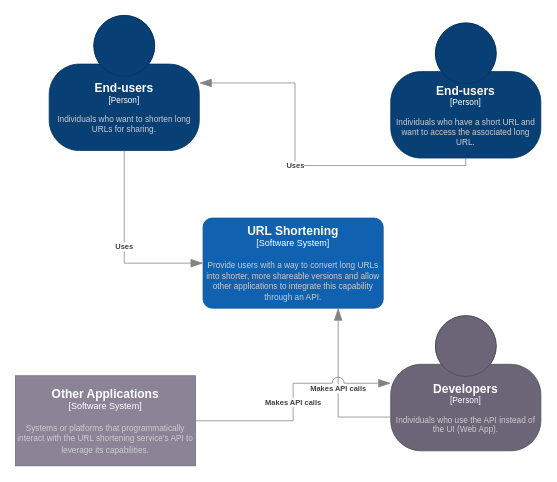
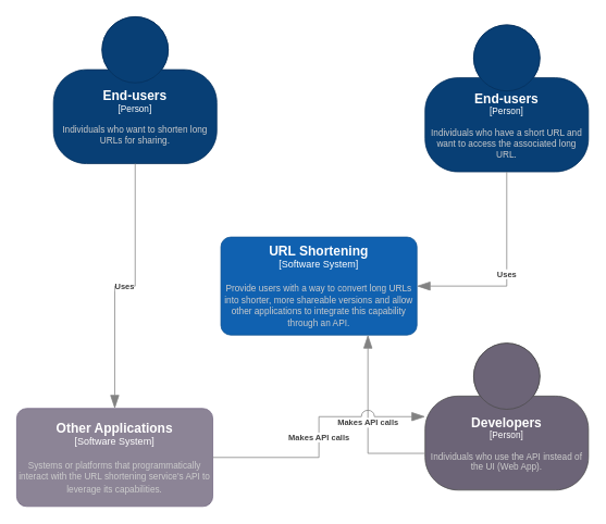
  <mxCell id="0" />
  <mxCell id="1" parent="0" />
  <mxCell id="2" value="&lt;font style=&quot;font-size: 16px&quot;&gt;&lt;b&gt;URL Shortening&lt;/b&gt;&lt;/font&gt;&lt;div&gt;[Software System]&lt;/div&gt;&lt;br&gt;&lt;div&gt;&lt;font style=&quot;font-size: 11px&quot;&gt;&lt;font color=&quot;#cccccc&quot;&gt;Provide users with a way to convert long URLs into shorter, more shareable versions and allow other applications to integrate this capability through an API.&lt;/font&gt;&lt;/div&gt;" style="rounded=1;whiteSpace=wrap;html=1;labelBackgroundColor=none;fillColor=#1061B0;fontColor=#ffffff;align=center;arcSize=10;strokeColor=#0D5091;metaEdit=1;resizable=0;points=[[0.25,0,0],[0.5,0,0],[0.75,0,0],[1,0.25,0],[1,0.5,0],[1,0.75,0],[0.75,1,0],[0.5,1,0],[0.25,1,0],[0,0.75,0],[0,0.5,0],[0,0.25,0]];" parent="1" vertex="1"><mxGeometry x="270" y="290" width="240" height="120" as="geometry" /></mxCell>
- <mxCell id="3" value="&lt;font style=&quot;font-size: 16px&quot;&gt;&lt;b&gt;Other Applications&lt;/b&gt;&lt;/font&gt;&lt;div&gt;[Software System]&lt;/div&gt;&lt;br&gt;&lt;div&gt;&lt;font style=&quot;font-size: 11px&quot;&gt;&lt;font color=&quot;#cccccc&quot;&gt;Systems or platforms that programmatically interact with the URL shortening service's API to leverage its capabilities.&lt;/font&gt;&lt;/div&gt;" style="whiteSpace=wrap;html=1;labelBackgroundColor=none;fillColor=#8C8496;fontColor=#ffffff;align=center;arcSize=10;strokeColor=#736782;metaEdit=1;resizable=0;points=[[0.25,0,0],[0.5,0,0],[0.75,0,0],[1,0.25,0],[1,0.5,0],[1,0.75,0],[0.75,1,0],[0.5,1,0],[0.25,1,0],[0,0.75,0],[0,0.5,0],[0,0.25,0]];rounded=0;" parent="1" vertex="1"><mxGeometry x="20" y="500" width="240" height="120" as="geometry" /></mxCell>
+ <mxCell id="3" value="&lt;font style=&quot;font-size: 16px&quot;&gt;&lt;b&gt;Other Applications&lt;/b&gt;&lt;/font&gt;&lt;div&gt;[Software System]&lt;/div&gt;&lt;br&gt;&lt;div&gt;&lt;font style=&quot;font-size: 11px&quot;&gt;&lt;font color=&quot;#cccccc&quot;&gt;Systems or platforms that programmatically interact with the URL shortening service's API to leverage its capabilities.&lt;/font&gt;&lt;/div&gt;" style="rounded=1;whiteSpace=wrap;html=1;labelBackgroundColor=none;fillColor=#8C8496;fontColor=#ffffff;align=center;arcSize=10;strokeColor=#736782;metaEdit=1;resizable=0;points=[[0.25,0,0],[0.5,0,0],[0.75,0,0],[1,0.25,0],[1,0.5,0],[1,0.75,0],[0.75,1,0],[0.5,1,0],[0.25,1,0],[0,0.75,0],[0,0.5,0],[0,0.25,0]];" parent="1" vertex="1"><mxGeometry x="20" y="500" width="240" height="120" as="geometry" /></mxCell>
  <mxCell id="4" value="&lt;font style=&quot;font-size: 16px&quot;&gt;&lt;b&gt;End-users&lt;/b&gt;&lt;/font&gt;&lt;div&gt;[Person]&lt;/div&gt;&lt;br&gt;&lt;div&gt;&lt;font style=&quot;font-size: 11px&quot;&gt;&lt;font color=&quot;#cccccc&quot;&gt;Individuals who want to shorten long URLs for sharing.&lt;/font&gt;&lt;/div&gt;" style="html=1;fontSize=11;dashed=0;whiteSpace=wrap;fillColor=#083F75;strokeColor=#06315C;fontColor=#ffffff;shape=mxgraph.c4.person2;align=center;metaEdit=1;points=[[0.5,0,0],[1,0.5,0],[1,0.75,0],[0.75,1,0],[0.5,1,0],[0.25,1,0],[0,0.75,0],[0,0.5,0]];resizable=0;" parent="1" vertex="1"><mxGeometry x="65" y="20" width="200" height="180" as="geometry" /></mxCell>
- <mxCell id="5" value="&lt;div style=&quot;text-align: left&quot;&gt;&lt;div style=&quot;text-align: center&quot;&gt;&lt;b&gt;Uses&lt;/b&gt;&lt;/div&gt;" style="endArrow=blockThin;html=1;fontSize=10;fontColor=#404040;strokeWidth=1;endFill=1;strokeColor=#828282;elbow=vertical;metaEdit=1;endSize=14;startSize=14;jumpStyle=arc;jumpSize=16;rounded=0;edgeStyle=orthogonalEdgeStyle;exitX=0.5;exitY=1;exitDx=0;exitDy=0;exitPerimeter=0;entryX=0;entryY=0.5;entryDx=0;entryDy=0;entryPerimeter=0;" parent="1" source="4" target="2" edge="1"><mxGeometry width="240" relative="1" as="geometry"><mxPoint x="60" y="340" as="sourcePoint" /><mxPoint x="300" y="340" as="targetPoint" /></mxGeometry></mxCell>
+ <mxCell id="5" value="&lt;div style=&quot;text-align: left&quot;&gt;&lt;div style=&quot;text-align: center&quot;&gt;&lt;b&gt;Uses&lt;/b&gt;&lt;/div&gt;" style="endArrow=blockThin;html=1;fontSize=10;fontColor=#404040;strokeWidth=1;endFill=1;strokeColor=#828282;elbow=vertical;metaEdit=1;endSize=14;startSize=14;jumpStyle=arc;jumpSize=16;rounded=0;edgeStyle=orthogonalEdgeStyle;exitX=0.5;exitY=1;exitDx=0;exitDy=0;exitPerimeter=0;" parent="1" source="4" target="3" edge="1"><mxGeometry width="240" relative="1" as="geometry"><mxPoint x="60" y="340" as="sourcePoint" /><mxPoint x="300" y="340" as="targetPoint" /></mxGeometry></mxCell>
  <mxCell id="6" value="&lt;font style=&quot;font-size: 16px&quot;&gt;&lt;b&gt;End-users&lt;/b&gt;&lt;/font&gt;&lt;div&gt;[Person]&lt;/div&gt;&lt;br&gt;&lt;div&gt;&lt;font style=&quot;font-size: 11px&quot;&gt;&lt;font color=&quot;#cccccc&quot;&gt;Individuals who have a short URL and want to access the associated long URL.&lt;/font&gt;&lt;/div&gt;" style="html=1;fontSize=11;dashed=0;whiteSpace=wrap;fillColor=#083F75;strokeColor=#06315C;fontColor=#ffffff;shape=mxgraph.c4.person2;align=center;metaEdit=1;points=[[0.5,0,0],[1,0.5,0],[1,0.75,0],[0.75,1,0],[0.5,1,0],[0.25,1,0],[0,0.75,0],[0,0.5,0]];resizable=0;" parent="1" vertex="1"><mxGeometry x="520" y="30" width="200" height="180" as="geometry" /></mxCell>
- <mxCell id="7" value="&lt;div style=&quot;text-align: left&quot;&gt;&lt;div style=&quot;text-align: center&quot;&gt;&lt;b&gt;Uses&lt;/b&gt;&lt;/div&gt;" style="endArrow=blockThin;html=1;fontSize=10;fontColor=#404040;strokeWidth=1;endFill=1;strokeColor=#828282;elbow=vertical;metaEdit=1;endSize=14;startSize=14;jumpStyle=arc;jumpSize=16;rounded=0;edgeStyle=orthogonalEdgeStyle;exitX=0.5;exitY=1;exitDx=0;exitDy=0;exitPerimeter=0;" parent="1" source="6" target="4" edge="1"><mxGeometry width="240" relative="1" as="geometry"><mxPoint x="600" y="270" as="sourcePoint" /><mxPoint x="710" y="410" as="targetPoint" /></mxGeometry></mxCell>
+ <mxCell id="7" value="&lt;div style=&quot;text-align: left&quot;&gt;&lt;div style=&quot;text-align: center&quot;&gt;&lt;b&gt;Uses&lt;/b&gt;&lt;/div&gt;" style="endArrow=blockThin;html=1;fontSize=10;fontColor=#404040;strokeWidth=1;endFill=1;strokeColor=#828282;elbow=vertical;metaEdit=1;endSize=14;startSize=14;jumpStyle=arc;jumpSize=16;rounded=0;edgeStyle=orthogonalEdgeStyle;exitX=0.5;exitY=1;exitDx=0;exitDy=0;exitPerimeter=0;entryX=1;entryY=0.5;entryDx=0;entryDy=0;entryPerimeter=0;" parent="1" source="6" target="2" edge="1"><mxGeometry width="240" relative="1" as="geometry"><mxPoint x="600" y="270" as="sourcePoint" /><mxPoint x="710" y="410" as="targetPoint" /></mxGeometry></mxCell>
  <mxCell id="8" value="&lt;font style=&quot;font-size: 16px&quot;&gt;&lt;b&gt;Developers&lt;/b&gt;&lt;/font&gt;&lt;div&gt;[Person]&lt;/div&gt;&lt;br&gt;&lt;div&gt;&lt;font style=&quot;font-size: 11px&quot;&gt;&lt;font color=&quot;#cccccc&quot;&gt;Individuals who use the API instead of the UI (Web App).&lt;/font&gt;&lt;/div&gt;" style="html=1;fontSize=11;dashed=0;whiteSpace=wrap;fillColor=#6C6477;strokeColor=#4D4D4D;fontColor=#ffffff;shape=mxgraph.c4.person2;align=center;metaEdit=1;points=[[0.5,0,0],[1,0.5,0],[1,0.75,0],[0.75,1,0],[0.5,1,0],[0.25,1,0],[0,0.75,0],[0,0.5,0]];resizable=0;" parent="1" vertex="1"><mxGeometry x="520" y="420" width="200" height="180" as="geometry" /></mxCell>
  <mxCell id="9" value="&lt;div style=&quot;text-align: left&quot;&gt;&lt;div style=&quot;text-align: center&quot;&gt;&lt;b&gt;Makes API calls&lt;/b&gt;&lt;/div&gt;" style="endArrow=blockThin;html=1;fontSize=10;fontColor=#404040;strokeWidth=1;endFill=1;strokeColor=#828282;elbow=vertical;metaEdit=1;endSize=14;startSize=14;jumpStyle=arc;jumpSize=16;rounded=0;edgeStyle=orthogonalEdgeStyle;exitX=0;exitY=0.75;exitDx=0;exitDy=0;exitPerimeter=0;entryX=0.75;entryY=1;entryDx=0;entryDy=0;entryPerimeter=0;" parent="1" source="8" target="2" edge="1"><mxGeometry width="240" relative="1" as="geometry"><mxPoint x="190" y="670" as="sourcePoint" /><mxPoint x="430" y="670" as="targetPoint" /></mxGeometry></mxCell>
  <mxCell id="10" value="&lt;div style=&quot;text-align: left&quot;&gt;&lt;div style=&quot;text-align: center&quot;&gt;&lt;b&gt;Makes API calls&lt;/b&gt;&lt;/div&gt;" style="endArrow=blockThin;html=1;fontSize=10;fontColor=#404040;strokeWidth=1;endFill=1;strokeColor=#828282;elbow=vertical;metaEdit=1;endSize=14;startSize=14;jumpStyle=arc;jumpSize=16;rounded=0;edgeStyle=orthogonalEdgeStyle;exitX=1;exitY=0.5;exitDx=0;exitDy=0;exitPerimeter=0;" parent="1" source="3" target="8" edge="1"><mxGeometry width="240" relative="1" as="geometry"><mxPoint x="200" y="680" as="sourcePoint" /><mxPoint x="440" y="680" as="targetPoint" /><mxPoint as="offset" /></mxGeometry></mxCell>
